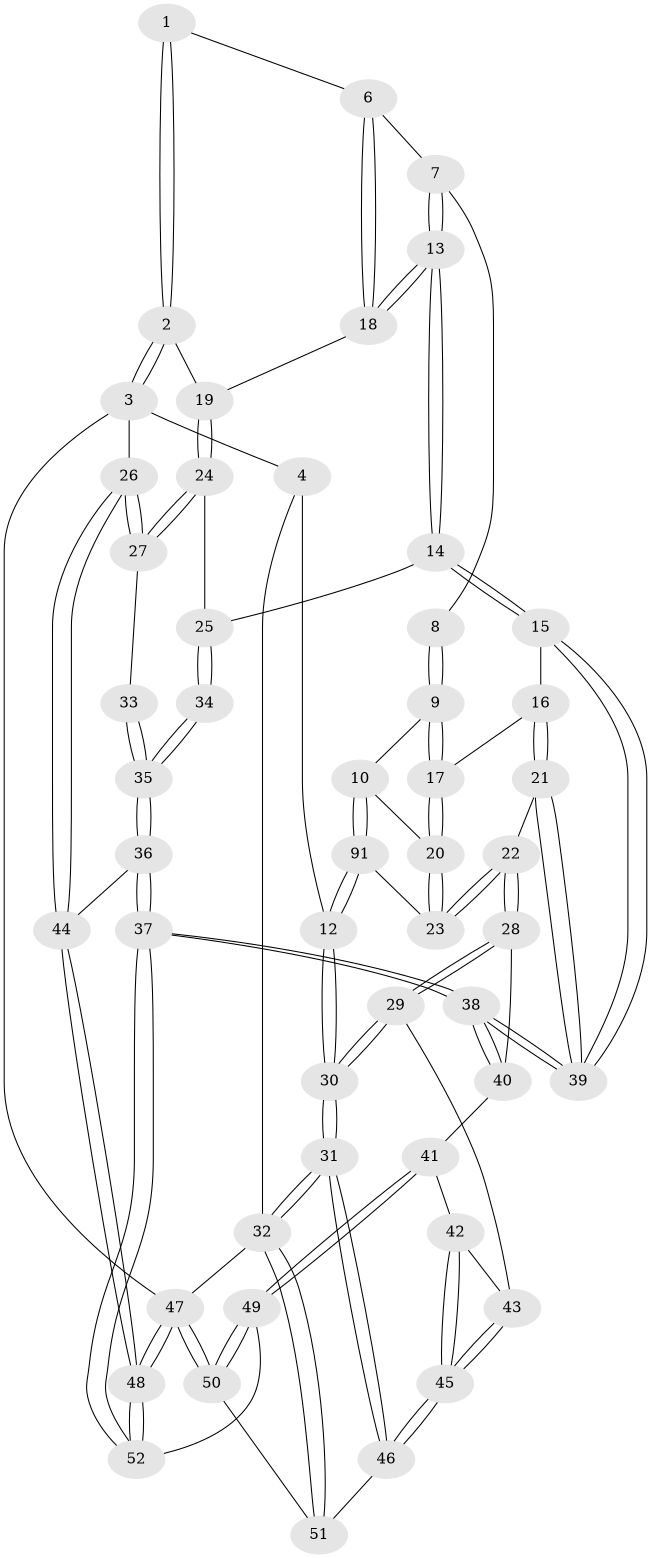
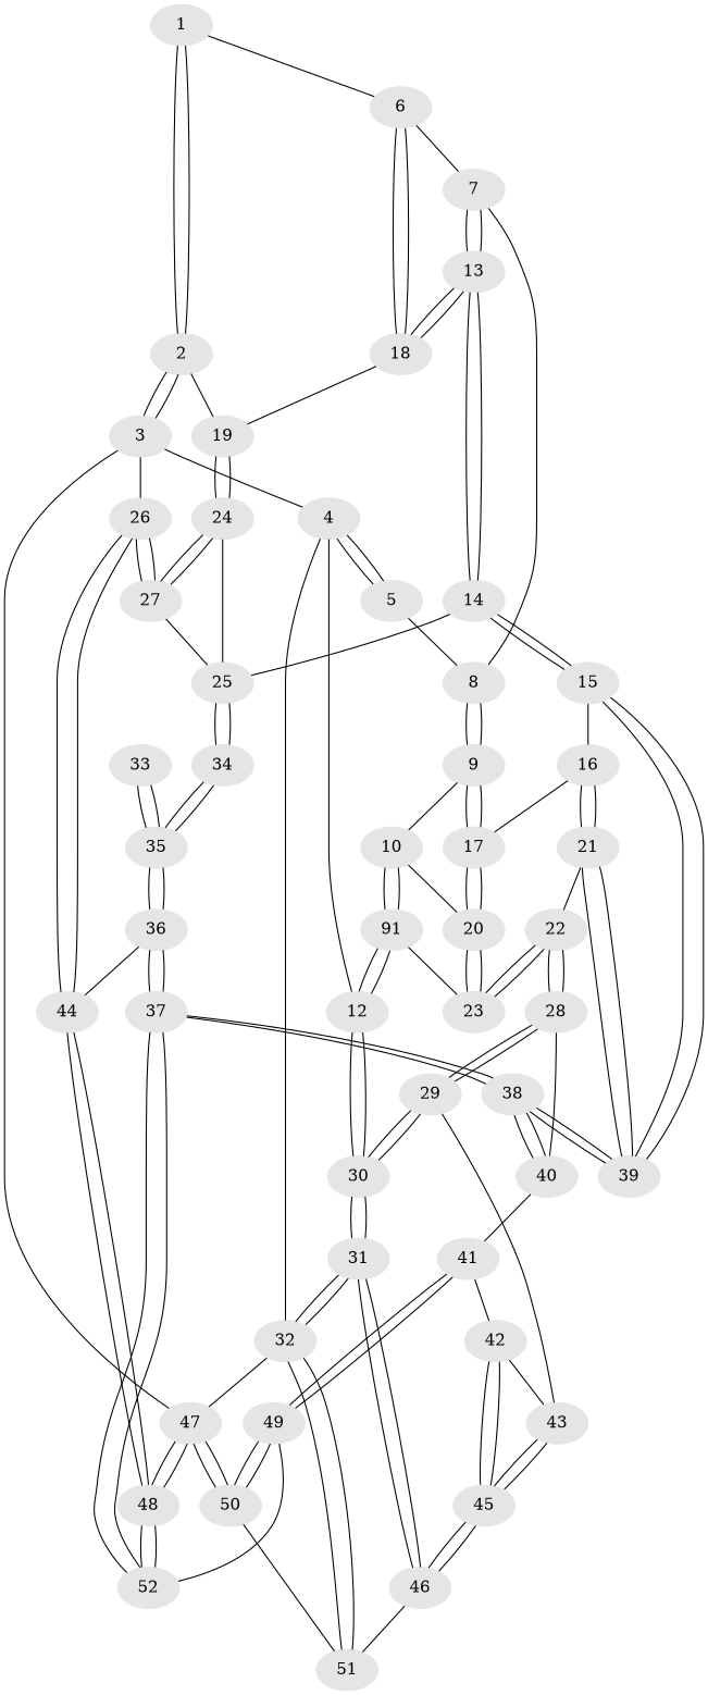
  graph {
    node [color=gray90 style=filled]
    1
    2
    6
    3
    19
    7
    18
    4
    26
    47
    24
+   5
    12
    32
    27
    44
    48
    50
    8
    30
    51
    9
    13
    14
    10
    17
    n27 [label=91]
    20
    23
    31
    15
    25
    16
    39
    34
    21
    22
    28
    29
    40
    33
    35
    43
    41
    45
    46
    36
    37
    38
    52
    42
    49
    1 -- 2
    1 -- 2
    1 -- 6
    2 -- 3
    2 -- 3
    2 -- 19
    6 -- 7
    6 -- 18
    6 -- 18
    3 -- 4
    3 -- 26
    3 -- 47
    19 -- 24
    19 -- 24
    7 -- 8
    7 -- 13
    7 -- 13
    18 -- 19
+   4 -- 5
+   4 -- 5
    4 -- 12
    4 -- 32
    26 -- 27
    26 -- 27
    26 -- 44
    26 -- 44
    47 -- 48
    47 -- 48
    47 -- 50
    47 -- 50
    24 -- 27
    24 -- 27
    24 -- 25
+   5 -- 8
    12 -- 30
    12 -- 30
    32 -- 47
    32 -- 51
    32 -- 51
-   27 -- 33
+   27 -- 25
    44 -- 48
    44 -- 48
    48 -- 52
    48 -- 52
    50 -- 51
    8 -- 9
    8 -- 9
    30 -- 31
    30 -- 31
    9 -- 10
    9 -- 17
    9 -- 17
    13 -- 18
    13 -- 18
    13 -- 14
    13 -- 14
    14 -- 15
    14 -- 15
    14 -- 25
    10 -- n27
    10 -- n27
    10 -- 20
    17 -- 20
    17 -- 20
    n27 -- 12
    n27 -- 12
    n27 -- 23
    20 -- 23
    20 -- 23
    31 -- 32
    31 -- 32
    31 -- 46
    31 -- 46
    15 -- 16
    15 -- 39
    15 -- 39
    25 -- 34
    25 -- 34
    16 -- 17
    16 -- 21
    16 -- 21
    34 -- 35
    34 -- 35
    21 -- 39
    21 -- 39
    21 -- 22
    22 -- 23
    22 -- 23
    22 -- 28
    22 -- 28
    28 -- 29
    28 -- 29
    28 -- 40
    29 -- 30
    29 -- 30
    29 -- 43
    40 -- 41
    33 -- 35
    33 -- 35
    35 -- 36
    35 -- 36
    43 -- 45
    43 -- 45
    41 -- 42
    41 -- 49
    41 -- 49
    45 -- 46
    45 -- 46
    46 -- 51
    36 -- 44
    36 -- 37
    36 -- 37
    37 -- 38
    37 -- 38
    37 -- 52
    37 -- 52
    38 -- 39
    38 -- 39
    38 -- 40
    38 -- 40
    42 -- 43
    42 -- 45
    42 -- 45
    49 -- 50
    49 -- 50
    49 -- 52
  }
